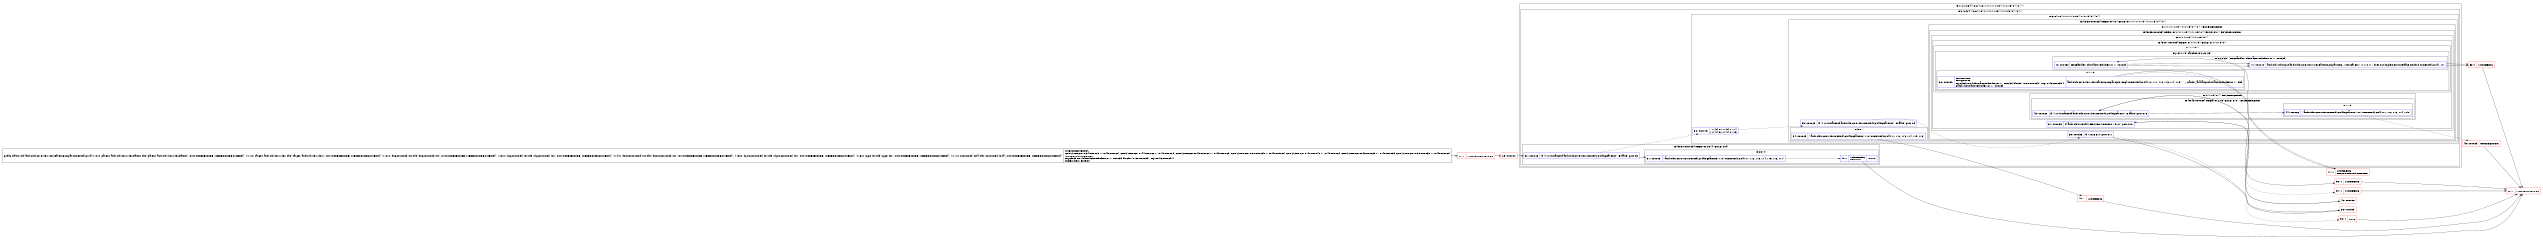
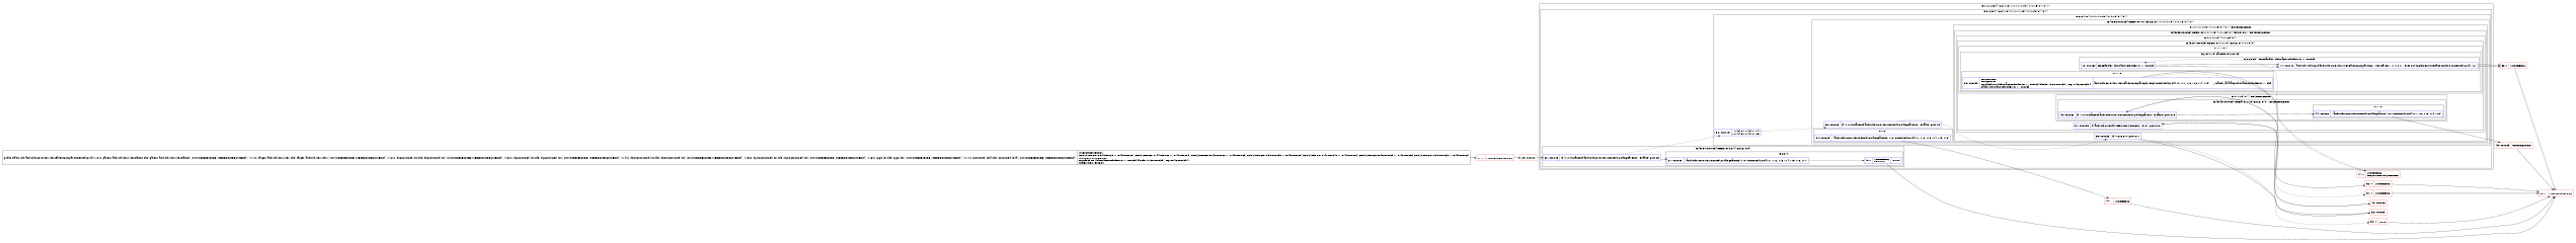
  digraph {
    rankdir=LR
    node [color=blue shape=record]
    n1 [label="{31\:\ 0x0005|((androidx.core.view.NestedScrollingParent3) r10).onNestedScroll(r11, r12, r13, r14, r15, r16, r17)\l}"]
    n2 [label="{48\:\ ?|SYNTHETIC\lRETURN\l|return\l}"]
    n3 [label="{30\:\ 0x0003|if ((r10 instanceof androidx.core.view.NestedScrollingParent3) != false) goto L3\l}"]
    n4 [label="{34\:\ 0x0025|((androidx.core.view.NestedScrollingParent2) r10).onNestedScroll(r11, r12, r13, r14, r15, r16)\l}"]
    n5 [label="{38\:\ 0x003b|TRY_ENTER\lTRY_LEAVE\lTryCatch #0 \{AbstractMethodError \-\> 0x003f, blocks: (B:38:0x003b), top: B:46:0x003b \}\lCatch: AbstractMethodError \-\> 0x003f\l|androidx.core.view.ViewParentCompat.Api21Impl.onNestedScroll(r10, r11, r12, r13, r14, r15)     \/\/ Catch: java.lang.AbstractMethodError \-\> L3f\l}"]
    n6 [label="{40\:\ 0x003f|ExcHandler: AbstractMethodError \-\> 0x003f\l}"]
    n7 [label="{41\:\ 0x0040|android.util.Log.e(androidx.core.view.ViewParentCompat.TAG, \"ViewParent \" + r10 + \" does not implement interface method onNestedScroll\", r0)\l}"]
    n8 [label="{44\:\ 0x0062|((androidx.core.view.NestedScrollingParent) r10).onNestedScroll(r11, r12, r13, r14, r15)\l}"]
    n9 [label="{43\:\ 0x0060|if ((r10 instanceof androidx.core.view.NestedScrollingParent) != false) goto L15\l}"]
    n10 [label="{37\:\ 0x0039|if (android.os.Build.VERSION.SDK_INT \>= 21) goto L18\l}"]
    n11 [label="{35\:\ 0x0033|if (r16 == 0) goto L11\l}"]
    n12 [label="{33\:\ 0x0023|if ((r10 instanceof androidx.core.view.NestedScrollingParent2) != false) goto L8\l}"]
    n13 [label="{32\:\ 0x0015|r17[0] = r17[0] + r14\lr17[1] = r17[1] + r15\l}"]
    n14 [color=red label="{28\:\ ?|MTH_EXIT_BLOCK\l}"]
    n15 [color=red label="{49\:\ ?|SYNTHETIC\l}"]
    n16 [color=red label="{47\:\ ?|SYNTHETIC\lEXC_BOTTOM_SPLITTER\l}"]
    n17 [color=red label="{52\:\ ?|SYNTHETIC\l}"]
    n18 [color=red label="{53\:\ ?|SYNTHETIC\l}"]
    n19 [color=red label="{45\:\ 0x006d|ORIG_RETURN\l}"]
    n20 [color=red label="{51\:\ ?|SYNTHETIC\l}"]
    n21 [color=red label="{42\:\ 0x005e}"]
    n22 [color=red label="{36\:\ 0x0035}"]
    n23 [color=red label="{50\:\ ?|ORIG\l}"]
    n24 [color=red label="{27\:\ ?|MTH_ENTER_BLOCK\l}"]
    n25 [color=red label="{29\:\ 0x0000}"]
    n26 [label="{public static void androidx.core.view.ViewParentCompat.onNestedScroll((r10v0 'parent' android.view.ViewParent A[D('parent' android.view.ViewParent), IMMUTABLE_TYPE, METHOD_ARGUMENT]), (r11v0 'target' android.view.View A[D('target' android.view.View), IMMUTABLE_TYPE, METHOD_ARGUMENT]), (r12v0 'dxConsumed' int A[D('dxConsumed' int), IMMUTABLE_TYPE, METHOD_ARGUMENT]), (r13v0 'dyConsumed' int A[D('dyConsumed' int), IMMUTABLE_TYPE, METHOD_ARGUMENT]), (r14v0 'dxUnconsumed' int A[D('dxUnconsumed' int), IMMUTABLE_TYPE, METHOD_ARGUMENT]), (r15v0 'dyUnconsumed' int A[D('dyUnconsumed' int), IMMUTABLE_TYPE, METHOD_ARGUMENT]), (r16v0 'type' int A[D('type' int), IMMUTABLE_TYPE, METHOD_ARGUMENT]), (r17v0 'consumed' int[] A[D('consumed' int[]), IMMUTABLE_TYPE, METHOD_ARGUMENT]))  | USE_LINES_HINTS\lCROSS_EDGE: B:34:0x0025 \-\> B:45:0x006d, CROSS_EDGE: B:44:0x0062 \-\> B:45:0x006d, CROSS_EDGE: B:43:0x0060 \-\> B:45:0x006d, CROSS_EDGE: B:38:0x003b \-\> B:45:0x006d, CROSS_EDGE: B:41:0x0040 \-\> B:45:0x006d, CROSS_EDGE: B:46:0x003b \-\> B:40:0x003f, CROSS_EDGE: B:35:0x0033 \-\> B:45:0x006d\lINLINE_NOT_NEEDED\lTryCatch #0 \{AbstractMethodError \-\> 0x003f, blocks: (B:38:0x003b), top: B:46:0x003b \}\lTYPE_VARS: EMPTY\l}" color=""]
    subgraph cluster_1 {
      label="R(1:(2:(2:3|4)|(2:6|(1:8)(1:(1:(1:(1:19))(1:(1:15)(0)))(0)))))"
      subgraph cluster_2 {
        label="R(2:(2:3|4)|(2:6|(1:8)(1:(1:(1:(1:19))(1:(1:15)(0)))(0))))"
        subgraph cluster_3 {
          label="IF [B:30:0x0003] THEN: R(2:3|4) ELSE: null"
          n3
          subgraph cluster_4 {
            label="R(2:3|4)"
            n1
            n2
          }
        }
        subgraph cluster_5 {
          label="R(2:6|(1:8)(1:(1:(1:(1:19))(1:(1:15)(0)))(0)))"
          n13
          subgraph cluster_6 {
            label="IF [B:33:0x0023] THEN: R(1:8) ELSE: R(1:(1:(1:(1:19))(1:(1:15)(0)))(0))"
            n12
            subgraph cluster_7 {
-             label="R(5:8)"
+             label="R(1:8)"
              n4
            }
            subgraph cluster_8 {
              label="R(1:(1:(1:(1:19))(1:(1:15)(0)))(0)) | ELSE_IF_CHAIN\l"
              subgraph cluster_9 {
                label="IF [B:35:0x0033] THEN: R(1:(1:(1:19))(1:(1:15)(0))) ELSE: R(0) | ELSE_IF_CHAIN\l"
                n11
                subgraph cluster_10 {
                  label="R(1:(1:(1:19))(1:(1:15)(0)))"
                  subgraph cluster_11 {
                    label="IF [B:37:0x0039] THEN: R(1:(1:19)) ELSE: R(1:(1:15)(0))"
                    n10
                    subgraph cluster_12 {
                      label="R(1:(1:19))"
                      subgraph cluster_13 {
                        label="Try: R(1:19) catches: R(2:22|23)"
                        subgraph cluster_14 {
                          label="R(1:19)"
                          n5
                        }
                        subgraph cluster_15 {
                          label="R(2:22|23) | ExcHandler: AbstractMethodError \-\> 0x003f\l"
                          n6
                          n7
                        }
                      }
                    }
                    subgraph cluster_16 {
                      label="R(1:(1:15)(0)) | ELSE_IF_CHAIN\l"
                      subgraph cluster_17 {
                        label="IF [B:43:0x0060] THEN: R(1:15) ELSE: R(0) | ELSE_IF_CHAIN\l"
                        n9
                        subgraph cluster_18 {
                          label="R(1:15)"
                          n8
                        }
                        subgraph cluster_19 {
                          label="R(0)"
                        }
                      }
                    }
                  }
                }
                subgraph cluster_20 {
                  label="R(0)"
                }
              }
            }
          }
        }
      }
    }
    subgraph cluster_21 {
      label="R(2:22|23) | ExcHandler: AbstractMethodError \-\> 0x003f\l"
    }
    n1 -> n2
    n2 -> n14
    n3 -> n1
    n3 -> n13 [style=dashed]
    n4 -> n15
    n5 -> n16 [style=dashed]
    n5 -> n17
    n6 -> n7
    n6 -> n7
    n7 -> n18
    n7 -> n18
-   n8 -> n19 [style=dashed]
+   n8 -> n19
    n9 -> n8
    n9 -> n20 [style=dashed]
    n10 -> n21 [style=dashed]
    n11 -> n22
    n11 -> n23 [style=dashed]
    n12 -> n11 [style=dashed]
    n13 -> n12 [style=dashed]
    n15 -> n14
-   n16 -> n6
+   n16 -> n6 [style=dashed]
    n17 -> n14
    n18 -> n14
    n19 -> n14
    n20 -> n14
    n21 -> n9
    n22 -> n10
    n23 -> n14
    n24 -> n25
    n25 -> n3
    n26 -> n24
  }
